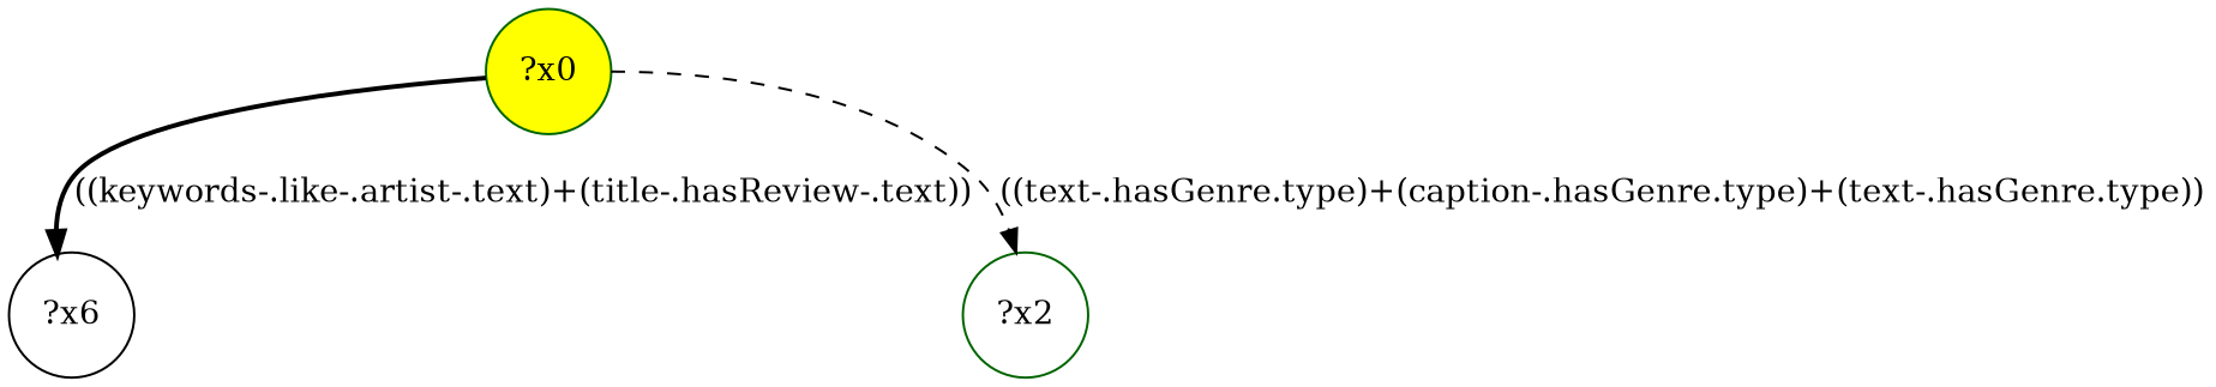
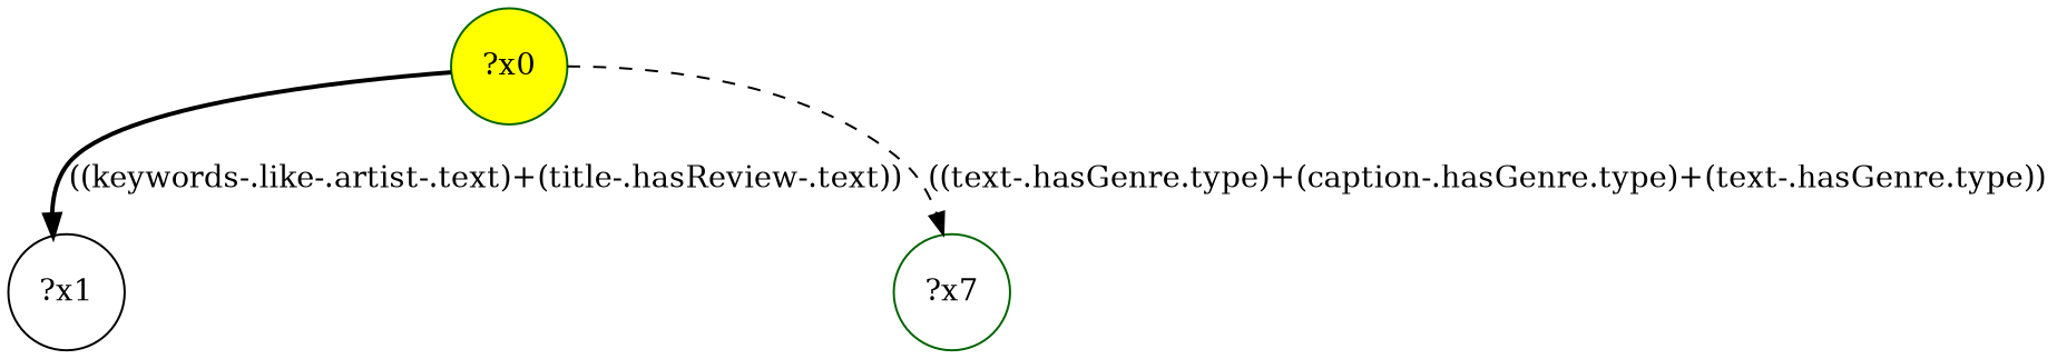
  digraph {
    node [color=darkgreen shape=circle]
    n1 [fillcolor=yellow label="?x0" style="filled,"]
-   n2 [color=black label="?x6"]
-   n3 [label="?x2"]
+   n2 [color=black label="?x1"]
+   n3 [label="?x7"]
    n1 -> n2 [label="((keywords-.like-.artist-.text)+(title-.hasReview-.text))" style=bold]
    n1 -> n3 [label="((text-.hasGenre.type)+(caption-.hasGenre.type)+(text-.hasGenre.type))" style=dashed]
  }
